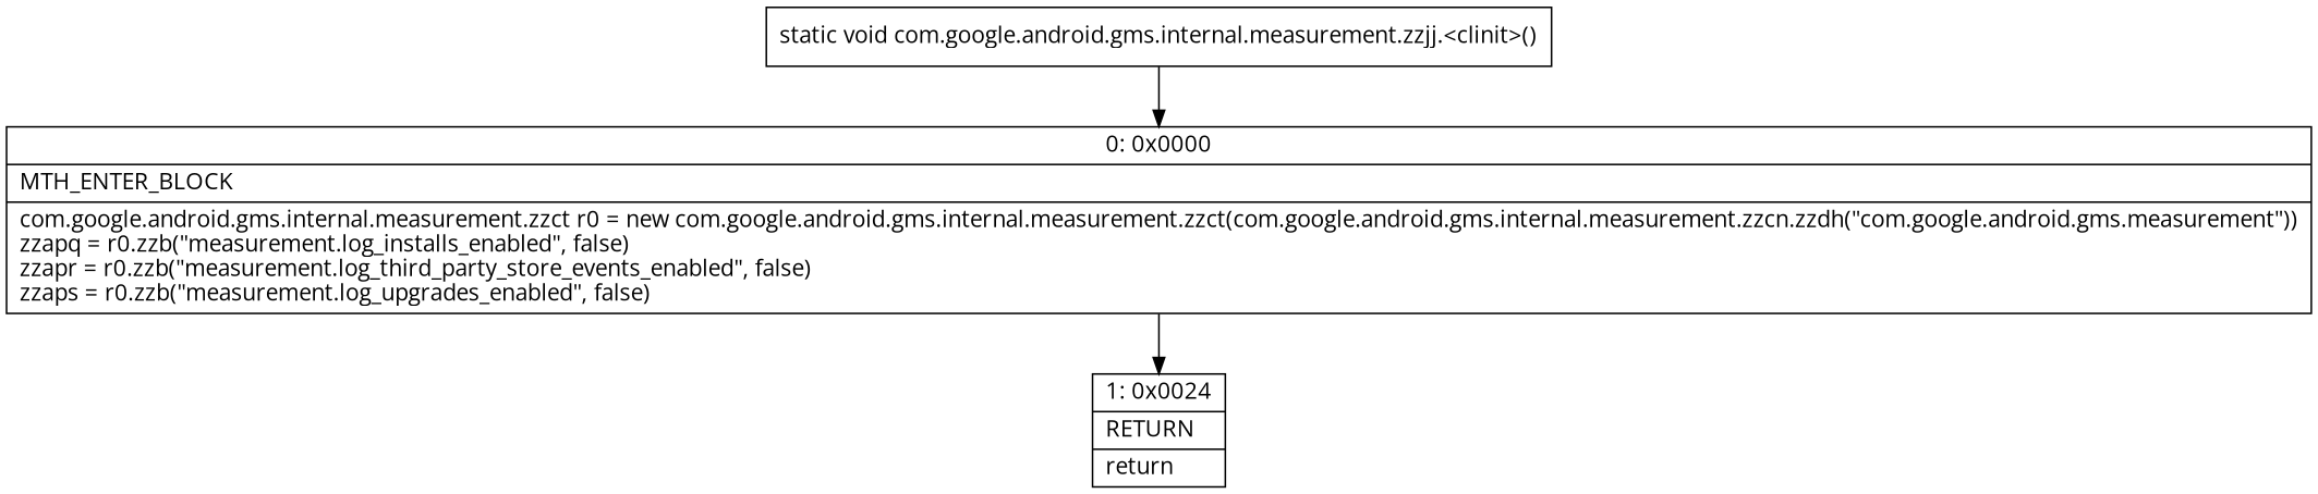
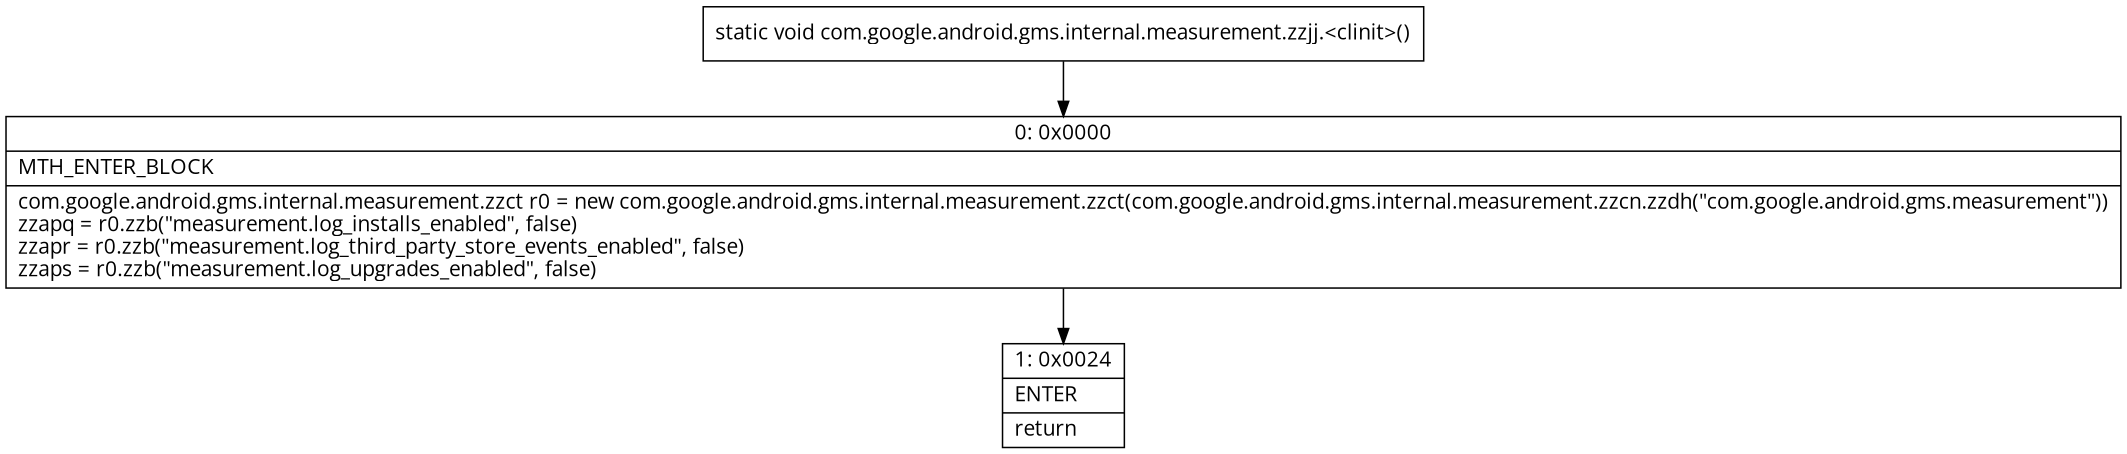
  digraph {
    fontname="Open Sans"
    node [shape=record fontname="Open Sans"]
    edge [fontname="Open Sans"]
    n1 [label="{0\:\ 0x0000|MTH_ENTER_BLOCK\l|com.google.android.gms.internal.measurement.zzct r0 = new com.google.android.gms.internal.measurement.zzct(com.google.android.gms.internal.measurement.zzcn.zzdh(\"com.google.android.gms.measurement\"))\lzzapq = r0.zzb(\"measurement.log_installs_enabled\", false)\lzzapr = r0.zzb(\"measurement.log_third_party_store_events_enabled\", false)\lzzaps = r0.zzb(\"measurement.log_upgrades_enabled\", false)\l}"]
-   n2 [label="{1\:\ 0x0024|RETURN\l|return\l}"]
+   n2 [label="{1\:\ 0x0024|ENTER\l|return\l}"]
    n3 [label="{static void com.google.android.gms.internal.measurement.zzjj.\<clinit\>() }"]
    n1 -> n2
    n3 -> n1
  }
